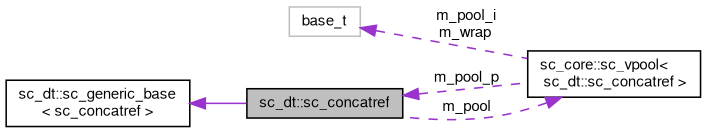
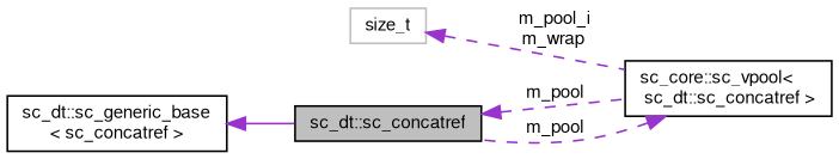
  digraph {
    rankdir=LR
    node [color=black fillcolor=white fontname=FreeSans fontsize=10 shape=record style=filled]
    edge [color=darkorchid3 dir=back fontname=FreeSans fontsize=10 labelfontname=FreeSans labelfontsize=10 style=dashed]
    n1 [fillcolor=grey75 fontcolor=black height=0.2 label="sc_dt::sc_concatref" width=0.4]
    n2 [height=0.2 label="sc_core::sc_vpool\<\l sc_dt::sc_concatref \>" width=0.4]
    n3 [height=0.2 label="sc_dt::sc_generic_base\l\< sc_concatref \>" width=0.4]
-   n4 [color=grey75 height=0.2 label=base_t width=0.4]
-   n1 -> n2 [label=" m_pool_p"]
+   n4 [color=grey75 height=0.2 label=size_t width=0.4]
+   n1 -> n2 [label=" m_pool"]
    n2 -> n1 [label=" m_pool"]
    n3 -> n1 [style=solid]
    n4 -> n2 [label=" m_pool_i\nm_wrap"]
  }
